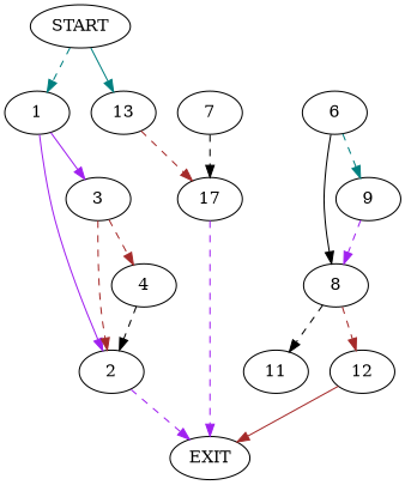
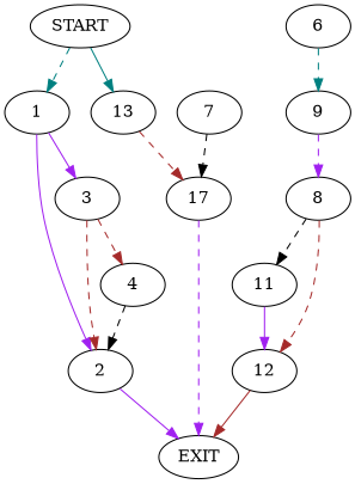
  digraph {
    edge [color=purple style=dashed]
    n1 [label=START]
    1
    13
    2
    3
    n6 [label=17]
    n7 [label=EXIT]
    4
    6
    8
    9
    7
    11
    12
    n1 -> 1 [color=teal]
    n1 -> 13 [color=teal style=solid]
    1 -> 2 [style=solid]
    1 -> 3 [style=solid]
    13 -> n6 [color=brown]
-   2 -> n7
+   2 -> n7 [style=solid]
    3 -> 2 [color=brown]
    3 -> 4 [color=brown]
    n6 -> n7
    4 -> 2 [color=black]
-   6 -> 8 [color=black style=solid]
    6 -> 9 [color=teal]
    8 -> 11 [color=black]
    8 -> 12 [color=brown]
    9 -> 8
    7 -> n6 [color=black]
+   11 -> 12 [style=solid]
    12 -> n7 [color=brown style=solid]
  }
